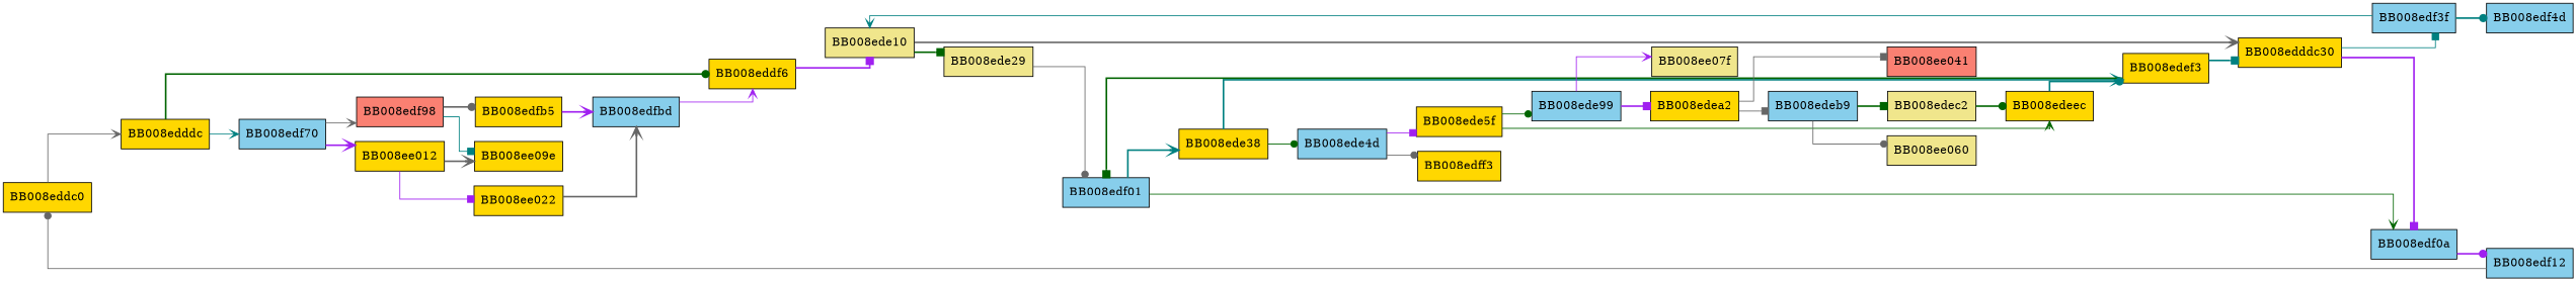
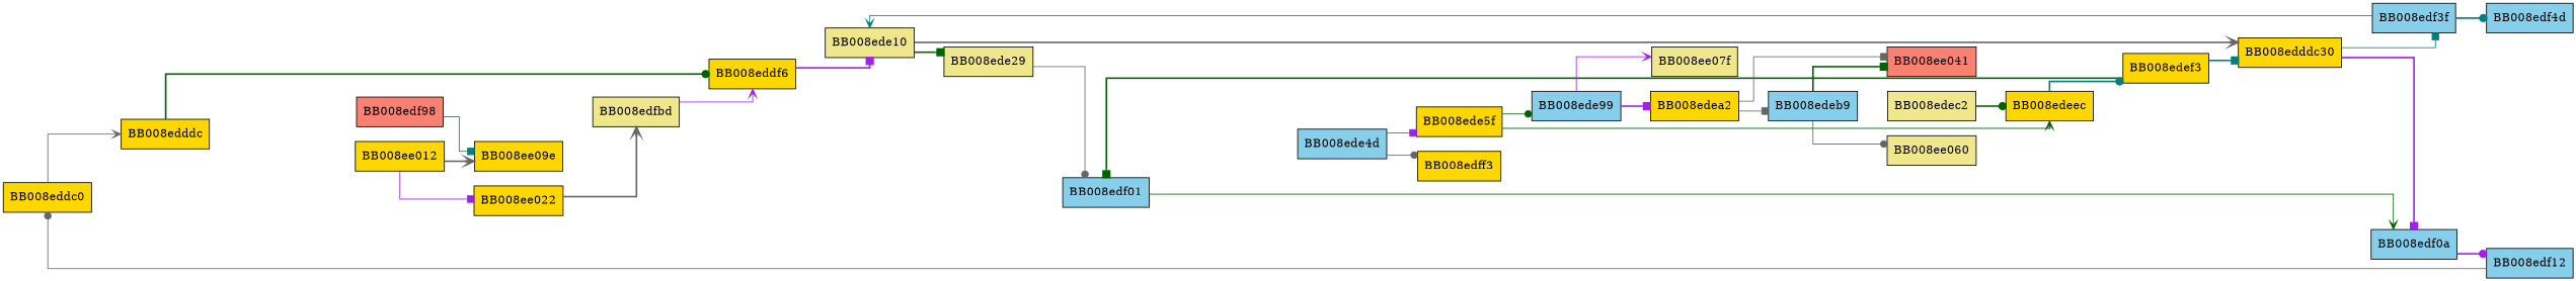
  digraph {
    rankdir=LR
    splines=ortho
    node [fillcolor=gold shape=box style=filled]
    edge [arrowhead=vee color=gray40 style=solid]
    BB008eddc0
    BB008edddc
    BB008edf12 [fillcolor=skyblue]
-   BB008edf70 [fillcolor=skyblue]
    BB008eddf6
    BB008ee012
    BB008edf98 [fillcolor=salmon]
    BB008ede10 [fillcolor=khaki]
    BB008ee09e
    BB008ee022
-   BB008edfb5
    n12 [label=BB008edddc30]
    BB008ede29 [fillcolor=khaki]
    BB008edf0a [fillcolor=skyblue]
    BB008edf3f [fillcolor=skyblue]
    BB008edf01 [fillcolor=skyblue]
    BB008edf4d [fillcolor=skyblue]
-   BB008ede38
    BB008edef3
    BB008ede4d [fillcolor=skyblue]
    BB008edff3
    BB008ede5f
    BB008edeec
    BB008ede99 [fillcolor=skyblue]
    BB008ee07f [fillcolor=khaki]
    BB008edea2
    BB008ee041 [fillcolor=salmon]
    BB008edeb9 [fillcolor=skyblue]
    BB008ee060 [fillcolor=khaki]
    BB008edec2 [fillcolor=khaki]
-   BB008edfbd [fillcolor=skyblue]
+   BB008edfbd [fillcolor=khaki]
    BB008eddc0 -> BB008edddc
-   BB008edddc -> BB008edf70 [color=teal]
    BB008edddc -> BB008eddf6 [arrowhead=dot color=darkgreen style=bold]
    BB008edf12 -> BB008eddc0 [arrowhead=dot]
-   BB008edf70 -> BB008ee012 [color=purple style=bold]
-   BB008edf70 -> BB008edf98
    BB008eddf6 -> BB008ede10 [arrowhead=box color=purple style=bold]
    BB008ee012 -> BB008ee09e [style=bold]
    BB008ee012 -> BB008ee022 [arrowhead=box color=purple]
    BB008edf98 -> BB008ee09e [arrowhead=box color=teal]
-   BB008edf98 -> BB008edfb5 [arrowhead=dot style=bold]
    BB008ede10 -> n12 [style=bold]
    BB008ede10 -> BB008ede29 [arrowhead=box color=darkgreen style=bold]
    BB008ee022 -> BB008edfbd [style=bold]
-   BB008edfb5 -> BB008edfbd [color=purple style=bold]
    n12 -> BB008edf0a [arrowhead=box color=purple style=bold]
    n12 -> BB008edf3f [arrowhead=box color=teal]
    BB008ede29 -> BB008edf01 [arrowhead=dot]
    BB008edf0a -> BB008edf12 [arrowhead=dot color=purple style=bold]
    BB008edf3f -> BB008ede10 [color=teal]
    BB008edf3f -> BB008edf4d [arrowhead=dot color=teal style=bold]
    BB008edf01 -> BB008edf0a [color=darkgreen]
-   BB008edf01 -> BB008ede38 [color=teal style=bold]
-   BB008ede38 -> BB008edef3 [color=teal style=bold]
-   BB008ede38 -> BB008ede4d [arrowhead=dot color=darkgreen]
    BB008edef3 -> n12 [arrowhead=box color=teal style=bold]
    BB008edef3 -> BB008edf01 [arrowhead=box color=darkgreen style=bold]
    BB008ede4d -> BB008edff3 [arrowhead=dot]
    BB008ede4d -> BB008ede5f [arrowhead=box color=purple]
    BB008ede5f -> BB008edeec [color=darkgreen]
    BB008ede5f -> BB008ede99 [arrowhead=dot color=darkgreen]
    BB008edeec -> BB008edef3 [arrowhead=dot color=teal style=bold]
    BB008ede99 -> BB008ee07f [color=purple]
    BB008ede99 -> BB008edea2 [arrowhead=box color=purple style=bold]
    BB008edea2 -> BB008ee041 [arrowhead=box]
    BB008edea2 -> BB008edeb9 [arrowhead=box]
    BB008edeb9 -> BB008ee060 [arrowhead=dot]
-   BB008edeb9 -> BB008edec2 [arrowhead=box color=darkgreen style=bold]
+   BB008edeb9 -> BB008ee041 [arrowhead=box color=darkgreen style=bold]
    BB008edec2 -> BB008edeec [arrowhead=dot color=darkgreen style=bold]
    BB008edfbd -> BB008eddf6 [color=purple]
  }
